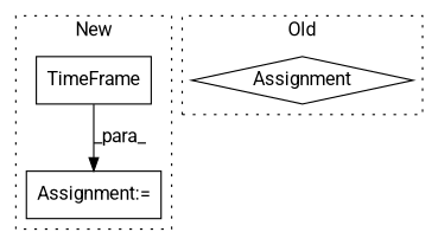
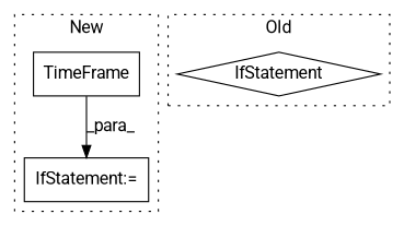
  digraph {
    fontname=Roboto
    node [shape=box fontname=Roboto]
    n1 [a=32 l=11 label=TimeFrame s=17195]
-   n2 [a=7 l=1 label="Assignment:=" s=17194]
-   n3 [a=25 l="4,2" label=Assignment s="17656,17673" shape=diamond]
+   n2 [a=7 l=1 label="IfStatement:=" s=17194]
+   n3 [a=25 l="4,2" label=IfStatement s="17656,17673" shape=diamond]
    subgraph cluster_1 {
      label=New
      style=dotted
      n1
      n2
    }
    subgraph cluster_2 {
      label=Old
      style=dotted
      n3
    }
    n1 -> n2 [label=_para_ fontname=Roboto]
  }
